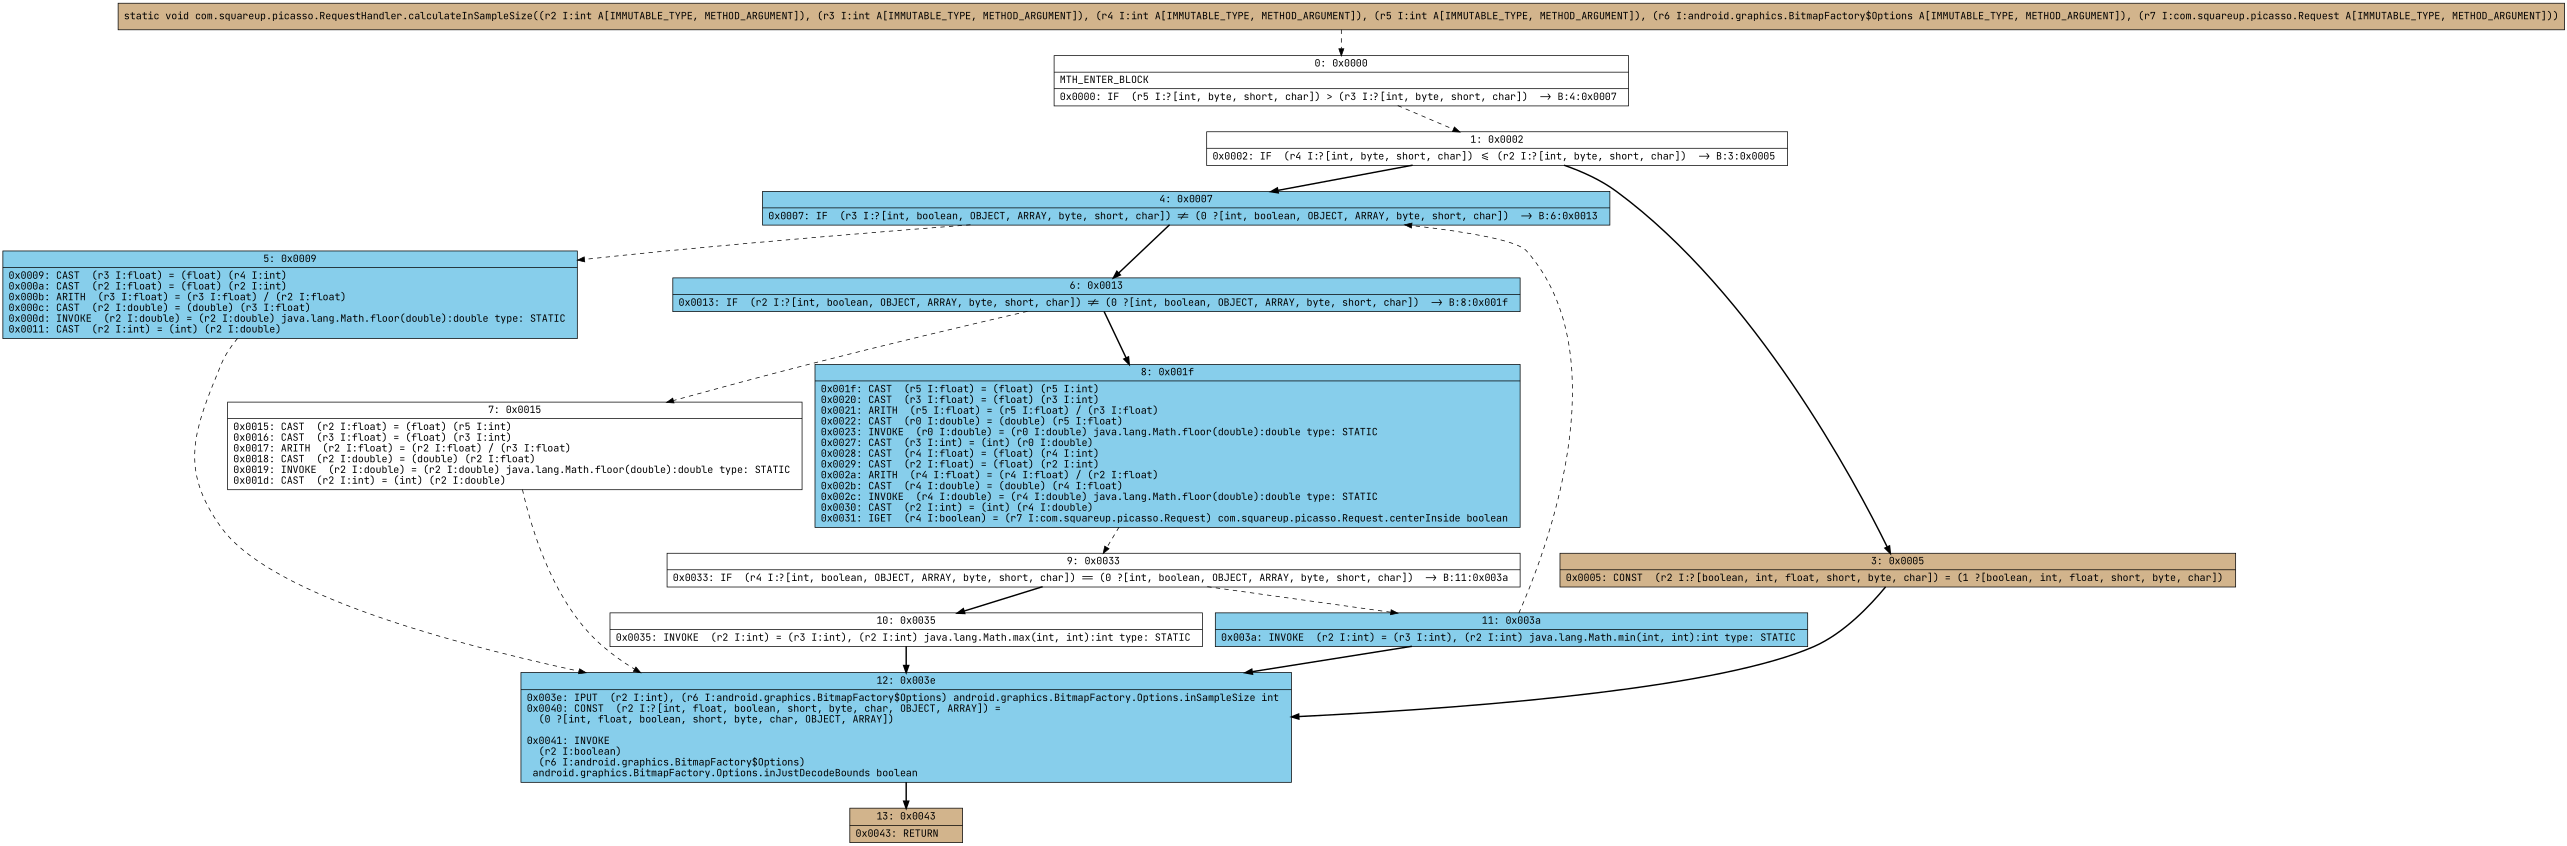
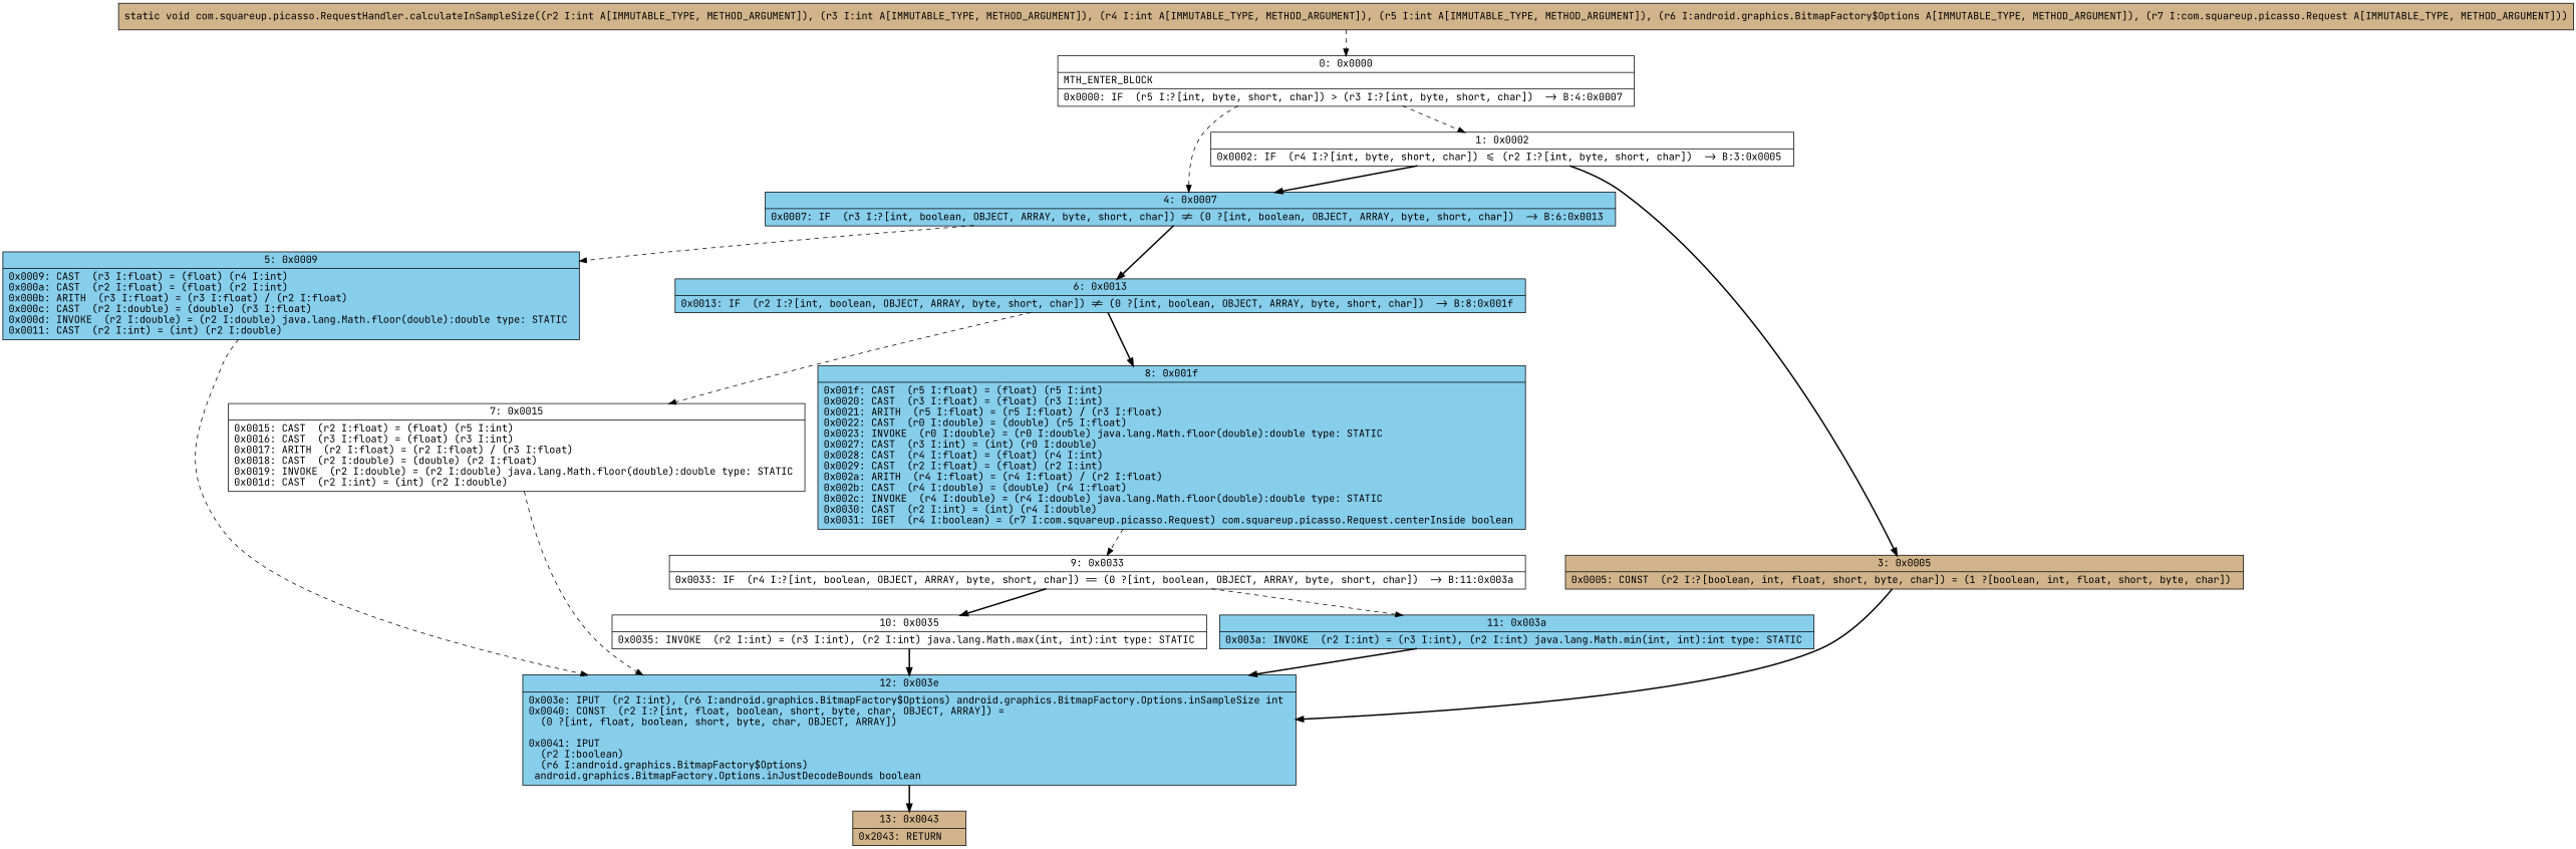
  digraph {
    fontname="JetBrains Mono"
    node [fillcolor=skyblue fontname="JetBrains Mono" shape=record style=filled]
    edge [fontname="JetBrains Mono" style=dashed]
    n1 [fillcolor=white label="{0\:\ 0x0000|MTH_ENTER_BLOCK\l|0x0000: IF  (r5 I:?[int, byte, short, char]) \> (r3 I:?[int, byte, short, char])  \-\> B:4:0x0007 \l}"]
    n2 [fillcolor=white label="{1\:\ 0x0002|0x0002: IF  (r4 I:?[int, byte, short, char]) \<= (r2 I:?[int, byte, short, char])  \-\> B:3:0x0005 \l}"]
    n3 [label="{4\:\ 0x0007|0x0007: IF  (r3 I:?[int, boolean, OBJECT, ARRAY, byte, short, char]) != (0 ?[int, boolean, OBJECT, ARRAY, byte, short, char])  \-\> B:6:0x0013 \l}"]
    n4 [fillcolor=tan label="{3\:\ 0x0005|0x0005: CONST  (r2 I:?[boolean, int, float, short, byte, char]) = (1 ?[boolean, int, float, short, byte, char]) \l}"]
    n5 [label="{5\:\ 0x0009|0x0009: CAST  (r3 I:float) = (float) (r4 I:int) \l0x000a: CAST  (r2 I:float) = (float) (r2 I:int) \l0x000b: ARITH  (r3 I:float) = (r3 I:float) \/ (r2 I:float) \l0x000c: CAST  (r2 I:double) = (double) (r3 I:float) \l0x000d: INVOKE  (r2 I:double) = (r2 I:double) java.lang.Math.floor(double):double type: STATIC \l0x0011: CAST  (r2 I:int) = (int) (r2 I:double) \l}"]
    n6 [label="{6\:\ 0x0013|0x0013: IF  (r2 I:?[int, boolean, OBJECT, ARRAY, byte, short, char]) != (0 ?[int, boolean, OBJECT, ARRAY, byte, short, char])  \-\> B:8:0x001f \l}"]
-   n7 [label="{12\:\ 0x003e|0x003e: IPUT  (r2 I:int), (r6 I:android.graphics.BitmapFactory$Options) android.graphics.BitmapFactory.Options.inSampleSize int \l0x0040: CONST  (r2 I:?[int, float, boolean, short, byte, char, OBJECT, ARRAY]) = \l  (0 ?[int, float, boolean, short, byte, char, OBJECT, ARRAY])\l \l0x0041: INVOKE  \l  (r2 I:boolean)\l  (r6 I:android.graphics.BitmapFactory$Options)\l android.graphics.BitmapFactory.Options.inJustDecodeBounds boolean \l}"]
-   n8 [fillcolor=tan label="{13\:\ 0x0043|0x0043: RETURN   \l}"]
+   n7 [label="{12\:\ 0x003e|0x003e: IPUT  (r2 I:int), (r6 I:android.graphics.BitmapFactory$Options) android.graphics.BitmapFactory.Options.inSampleSize int \l0x0040: CONST  (r2 I:?[int, float, boolean, short, byte, char, OBJECT, ARRAY]) = \l  (0 ?[int, float, boolean, short, byte, char, OBJECT, ARRAY])\l \l0x0041: IPUT  \l  (r2 I:boolean)\l  (r6 I:android.graphics.BitmapFactory$Options)\l android.graphics.BitmapFactory.Options.inJustDecodeBounds boolean \l}"]
+   n8 [fillcolor=tan label="{13\:\ 0x0043|0x2043: RETURN   \l}"]
    n9 [fillcolor=white label="{7\:\ 0x0015|0x0015: CAST  (r2 I:float) = (float) (r5 I:int) \l0x0016: CAST  (r3 I:float) = (float) (r3 I:int) \l0x0017: ARITH  (r2 I:float) = (r2 I:float) \/ (r3 I:float) \l0x0018: CAST  (r2 I:double) = (double) (r2 I:float) \l0x0019: INVOKE  (r2 I:double) = (r2 I:double) java.lang.Math.floor(double):double type: STATIC \l0x001d: CAST  (r2 I:int) = (int) (r2 I:double) \l}"]
    n10 [label="{8\:\ 0x001f|0x001f: CAST  (r5 I:float) = (float) (r5 I:int) \l0x0020: CAST  (r3 I:float) = (float) (r3 I:int) \l0x0021: ARITH  (r5 I:float) = (r5 I:float) \/ (r3 I:float) \l0x0022: CAST  (r0 I:double) = (double) (r5 I:float) \l0x0023: INVOKE  (r0 I:double) = (r0 I:double) java.lang.Math.floor(double):double type: STATIC \l0x0027: CAST  (r3 I:int) = (int) (r0 I:double) \l0x0028: CAST  (r4 I:float) = (float) (r4 I:int) \l0x0029: CAST  (r2 I:float) = (float) (r2 I:int) \l0x002a: ARITH  (r4 I:float) = (r4 I:float) \/ (r2 I:float) \l0x002b: CAST  (r4 I:double) = (double) (r4 I:float) \l0x002c: INVOKE  (r4 I:double) = (r4 I:double) java.lang.Math.floor(double):double type: STATIC \l0x0030: CAST  (r2 I:int) = (int) (r4 I:double) \l0x0031: IGET  (r4 I:boolean) = (r7 I:com.squareup.picasso.Request) com.squareup.picasso.Request.centerInside boolean \l}"]
    n11 [fillcolor=white label="{9\:\ 0x0033|0x0033: IF  (r4 I:?[int, boolean, OBJECT, ARRAY, byte, short, char]) == (0 ?[int, boolean, OBJECT, ARRAY, byte, short, char])  \-\> B:11:0x003a \l}"]
    n12 [fillcolor=white label="{10\:\ 0x0035|0x0035: INVOKE  (r2 I:int) = (r3 I:int), (r2 I:int) java.lang.Math.max(int, int):int type: STATIC \l}"]
    n13 [label="{11\:\ 0x003a|0x003a: INVOKE  (r2 I:int) = (r3 I:int), (r2 I:int) java.lang.Math.min(int, int):int type: STATIC \l}"]
    n14 [fillcolor=tan label="{static void com.squareup.picasso.RequestHandler.calculateInSampleSize((r2 I:int A[IMMUTABLE_TYPE, METHOD_ARGUMENT]), (r3 I:int A[IMMUTABLE_TYPE, METHOD_ARGUMENT]), (r4 I:int A[IMMUTABLE_TYPE, METHOD_ARGUMENT]), (r5 I:int A[IMMUTABLE_TYPE, METHOD_ARGUMENT]), (r6 I:android.graphics.BitmapFactory$Options A[IMMUTABLE_TYPE, METHOD_ARGUMENT]), (r7 I:com.squareup.picasso.Request A[IMMUTABLE_TYPE, METHOD_ARGUMENT])) }"]
    n1 -> n2
-   n13 -> n3
+   n1 -> n3
    n2 -> n3 [style=bold]
    n2 -> n4 [style=bold]
    n3 -> n5
    n3 -> n6 [style=bold]
    n4 -> n7 [style=bold]
    n5 -> n7
    n6 -> n9
    n6 -> n10 [style=bold]
    n7 -> n8 [style=bold]
    n9 -> n7
    n10 -> n11
    n11 -> n12 [style=bold]
    n11 -> n13
    n12 -> n7 [style=bold]
    n13 -> n7 [style=bold]
    n14 -> n1
  }
